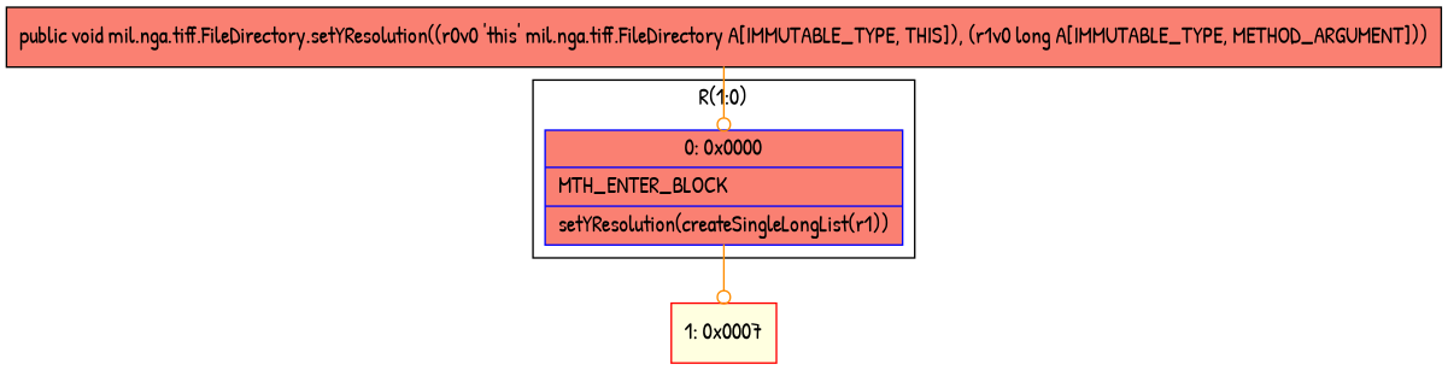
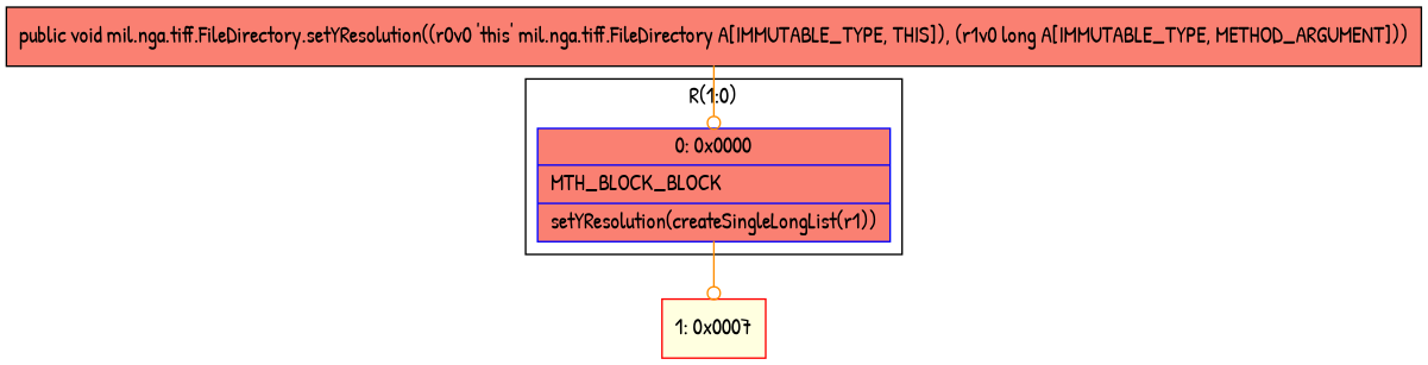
  digraph {
    fontname="Patrick Hand"
    node [shape=record style=filled fillcolor=salmon fontname="Patrick Hand"]
    edge [color=darkorange style=solid arrowhead=odot fontname="Patrick Hand"]
-   n1 [color=blue label="{0\:\ 0x0000|MTH_ENTER_BLOCK\l|setYResolution(createSingleLongList(r1))\l}"]
+   n1 [color=blue label="{0\:\ 0x0000|MTH_BLOCK_BLOCK\l|setYResolution(createSingleLongList(r1))\l}"]
    n2 [color=red label="{1\:\ 0x0007}" fillcolor=lightyellow]
    n3 [label="{public void mil.nga.tiff.FileDirectory.setYResolution((r0v0 'this' mil.nga.tiff.FileDirectory A[IMMUTABLE_TYPE, THIS]), (r1v0 long A[IMMUTABLE_TYPE, METHOD_ARGUMENT])) }"]
    subgraph cluster_1 {
      label="R(1:0)"
      n1
    }
    n1 -> n2
    n3 -> n1
  }
